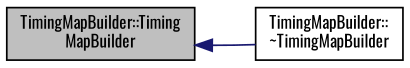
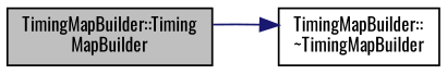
  digraph {
    rankdir=LR
    fontname=Oswald
    node [color=black fontname=Oswald fontsize=10 shape=record style=filled]
    n1 [fillcolor=grey75 fontcolor=black height=0.2 label="TimingMapBuilder::Timing\lMapBuilder" width=0.4]
    n2 [fillcolor=white height=0.2 label="TimingMapBuilder::\l~TimingMapBuilder" width=0.4]
-   n1 -> n2 [color=midnightblue dir=back fontname=Oswald fontsize=10 labelfontname=Helvetica labelfontsize=10 style=solid]
+   n2 -> n1 [color=midnightblue dir=back fontname=Oswald fontsize=10 labelfontname=Helvetica labelfontsize=10 style=solid]
  }
